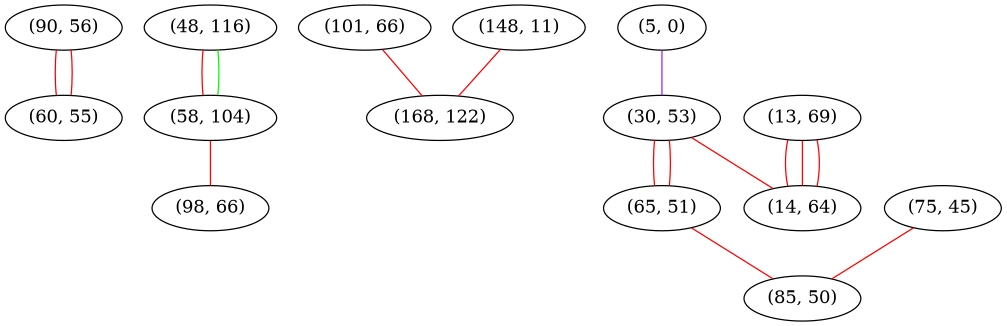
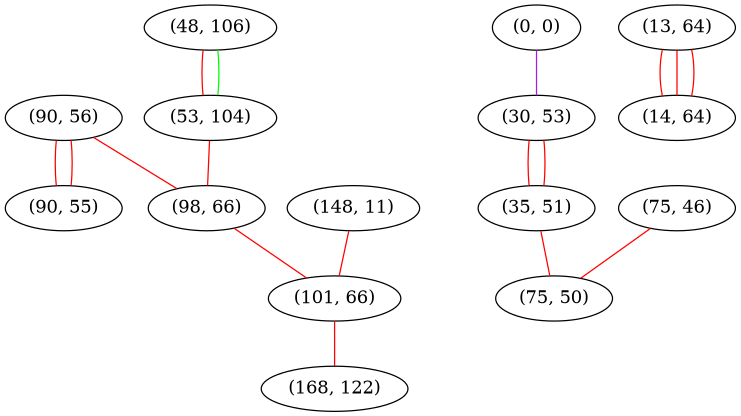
  graph {
    edge [color=red weight=1]
    "(90, 56)"
-   "(90, 55)" [label="(60, 55)"]
+   "(90, 55)"
    "(98, 66)"
    "(101, 66)"
-   "(0, 0)" [label="(5, 0)"]
+   "(0, 0)"
    "(30, 53)"
-   "(35, 51)" [label="(65, 51)"]
+   "(35, 51)"
    "(14, 64)"
-   "(48, 106)" [label="(48, 116)"]
-   "(53, 104)" [label="(58, 104)"]
-   "(75, 50)" [label="(85, 50)"]
+   "(48, 106)"
+   "(53, 104)"
+   "(75, 50)"
    "(148, 11)"
    "(168, 122)"
-   "(75, 46)" [label="(75, 45)"]
-   "(13, 64)" [label="(13, 69)"]
+   "(75, 46)"
+   "(13, 64)"
    "(90, 56)" -- "(90, 55)"
    "(90, 56)" -- "(90, 55)"
+   "(90, 56)" -- "(98, 66)"
+   "(98, 66)" -- "(101, 66)"
    "(101, 66)" -- "(168, 122)"
    "(0, 0)" -- "(30, 53)" [color=purple weight=4]
    "(30, 53)" -- "(35, 51)"
    "(30, 53)" -- "(35, 51)"
-   "(30, 53)" -- "(14, 64)"
    "(35, 51)" -- "(75, 50)"
    "(48, 106)" -- "(53, 104)"
    "(48, 106)" -- "(53, 104)" [color=green weight=2]
    "(53, 104)" -- "(98, 66)"
-   "(148, 11)" -- "(168, 122)"
+   "(148, 11)" -- "(101, 66)"
    "(75, 46)" -- "(75, 50)"
    "(13, 64)" -- "(14, 64)"
    "(13, 64)" -- "(14, 64)"
    "(13, 64)" -- "(14, 64)"
  }
